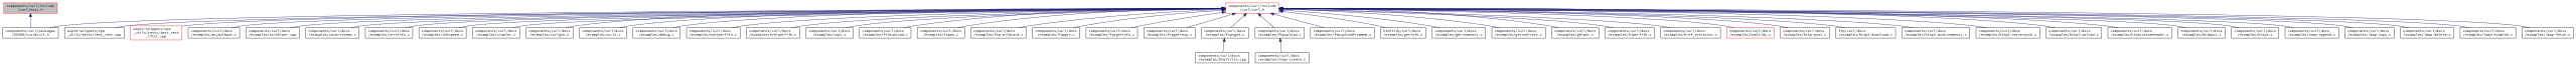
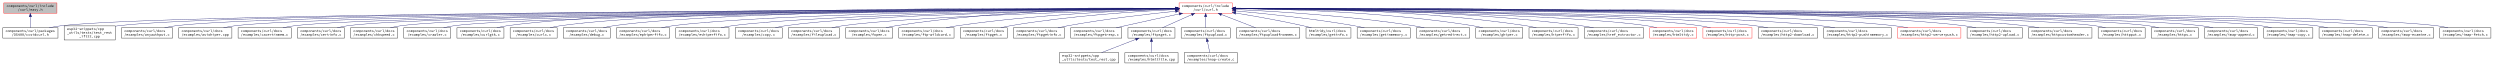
  digraph {
    fontname="Source Code Pro"
    node [color=black fillcolor=white fontname="Source Code Pro" fontsize=10 shape=record style=filled]
    edge [color=midnightblue dir=back fontname="Source Code Pro" fontsize=10 labelfontname=Helvetica labelfontsize=10 style=solid]
    n1 [color=red fillcolor=grey75 fontcolor=black height=0.2 label="components/curl/include\l/curl/easy.h" width=0.4]
    n2 [height=0.2 label="components/curl/packages\l/OS400/ccsidcurl.h" width=0.4]
    n3 [color=red height=0.2 label="components/curl/include\l/curl/curl.h" width=0.4]
    n4 [height=0.2 label="esp32-snippets/cpp\l_utils/tests/test_rest.cpp" width=0.4]
-   n5 [color=red height=0.2 label="esp32-snippets/cpp\l_utils/tests/test_rest\l_ifttt.cpp" width=0.4]
+   n5 [height=0.2 label="esp32-snippets/cpp\l_utils/tests/test_rest\l_ifttt.cpp" width=0.4]
    n6 [height=0.2 label="components/curl/docs\l/examples/anyauthput.c" width=0.4]
    n7 [height=0.2 label="components/curl/docs\l/examples/asiohiper.cpp" width=0.4]
    n8 [height=0.2 label="components/curl/docs\l/examples/cacertinmem.c" width=0.4]
    n9 [height=0.2 label="components/curl/docs\l/examples/certinfo.c" width=0.4]
    n10 [height=0.2 label="components/curl/docs\l/examples/chkspeed.c" width=0.4]
    n11 [height=0.2 label="components/curl/docs\l/examples/crawler.c" width=0.4]
    n12 [height=0.2 label="components/curl/docs\l/examples/curlgtk.c" width=0.4]
    n13 [height=0.2 label="components/curl/docs\l/examples/curlx.c" width=0.4]
    n14 [height=0.2 label="components/curl/docs\l/examples/debug.c" width=0.4]
    n15 [height=0.2 label="components/curl/docs\l/examples/ephiperfifo.c" width=0.4]
    n16 [height=0.2 label="components/curl/docs\l/examples/evhiperfifo.c" width=0.4]
    n17 [height=0.2 label="components/curl/docs\l/examples/copy.c" width=0.4]
    n18 [height=0.2 label="components/curl/docs\l/examples/fileupload.c" width=0.4]
    n19 [height=0.2 label="components/curl/docs\l/examples/fopen.c" width=0.4]
    n20 [height=0.2 label="components/curl/docs\l/examples/ftp-wildcard.c" width=0.4]
    n21 [height=0.2 label="components/curl/docs\l/examples/ftpget.c" width=0.4]
    n22 [height=0.2 label="components/curl/docs\l/examples/ftpgetinfo.c" width=0.4]
    n23 [height=0.2 label="components/curl/docs\l/examples/ftpgetresp.c" width=0.4]
    n24 [height=0.2 label="components/curl/docs\l/examples/ftpsget.c" width=0.4]
    n25 [height=0.2 label="components/curl/docs\l/examples/ftpupload.c" width=0.4]
    n26 [height=0.2 label="components/curl/docs\l/examples/ftpuploadfrommem.c" width=0.4]
    n27 [height=0.2 label="htmltidy/curl/docs\l/examples/getinfo.c" width=0.4]
    n28 [height=0.2 label="components/curl/docs\l/examples/getinmemory.c" width=0.4]
    n29 [height=0.2 label="components/curl/docs\l/examples/getredirect.c" width=0.4]
    n30 [height=0.2 label="components/curl/docs\l/examples/ghiper.c" width=0.4]
    n31 [height=0.2 label="components/curl/docs\l/examples/hiperfifo.c" width=0.4]
    n32 [height=0.2 label="components/curl/docs\l/examples/href_extractor.c" width=0.4]
    n33 [color=red height=0.2 label="components/curl/docs\l/examples/htmltidy.c" width=0.4]
-   n34 [height=0.2 label="components/curl/docs\l/examples/http-post.c" width=0.4]
-   n35 [height=0.2 label="ftp/curl/docs\l/examples/http2-download.c" width=0.4]
+   n34 [color=red height=0.2 label="components/curl/docs\l/examples/http-post.c" width=0.4]
+   n35 [height=0.2 label="components/curl/docs\l/examples/http2-download.c" width=0.4]
    n36 [height=0.2 label="components/curl/docs\l/examples/http2-pushinmemory.c" width=0.4]
-   n37 [height=0.2 label="components/curl/docs\l/examples/http2-serverpush.c" width=0.4]
+   n37 [color=red height=0.2 label="components/curl/docs\l/examples/http2-serverpush.c" width=0.4]
    n38 [height=0.2 label="components/curl/docs\l/examples/http2-upload.c" width=0.4]
    n39 [height=0.2 label="components/curl/docs\l/examples/httpcustomheader.c" width=0.4]
    n40 [height=0.2 label="components/curl/docs\l/examples/httpput.c" width=0.4]
    n41 [height=0.2 label="components/curl/docs\l/examples/https.c" width=0.4]
    n42 [height=0.2 label="components/curl/docs\l/examples/imap-append.c" width=0.4]
    n43 [height=0.2 label="components/curl/docs\l/examples/imap-copy.c" width=0.4]
    n44 [height=0.2 label="components/curl/docs\l/examples/imap-delete.c" width=0.4]
    n45 [height=0.2 label="components/curl/docs\l/examples/imap-examine.c" width=0.4]
    n46 [height=0.2 label="components/curl/docs\l/examples/imap-fetch.c" width=0.4]
    n47 [height=0.2 label="components/curl/docs\l/examples/htmltitle.cpp" width=0.4]
    n48 [height=0.2 label="components/curl/docs\l/examples/imap-create.c" width=0.4]
    n1 -> n2
    n3 -> n2
-   n3 -> n4
+   n24 -> n4
    n3 -> n5
    n3 -> n6
    n3 -> n7
    n3 -> n8
    n3 -> n9
    n3 -> n10
    n3 -> n11
    n3 -> n12
    n3 -> n13
    n3 -> n14
    n3 -> n15
    n3 -> n16
    n3 -> n17
    n3 -> n18
    n3 -> n19
    n3 -> n20
    n3 -> n21
    n3 -> n22
    n3 -> n23
    n3 -> n24
    n3 -> n25
    n3 -> n26
    n3 -> n27
    n3 -> n28
    n3 -> n29
    n3 -> n30
    n3 -> n31
    n3 -> n32
    n3 -> n33
    n3 -> n34
    n3 -> n35
    n3 -> n36
    n3 -> n37
    n3 -> n38
    n3 -> n39
    n3 -> n40
    n3 -> n41
    n3 -> n42
    n3 -> n43
    n3 -> n44
    n3 -> n45
    n3 -> n46
    n24 -> n47
    n25 -> n48
  }
